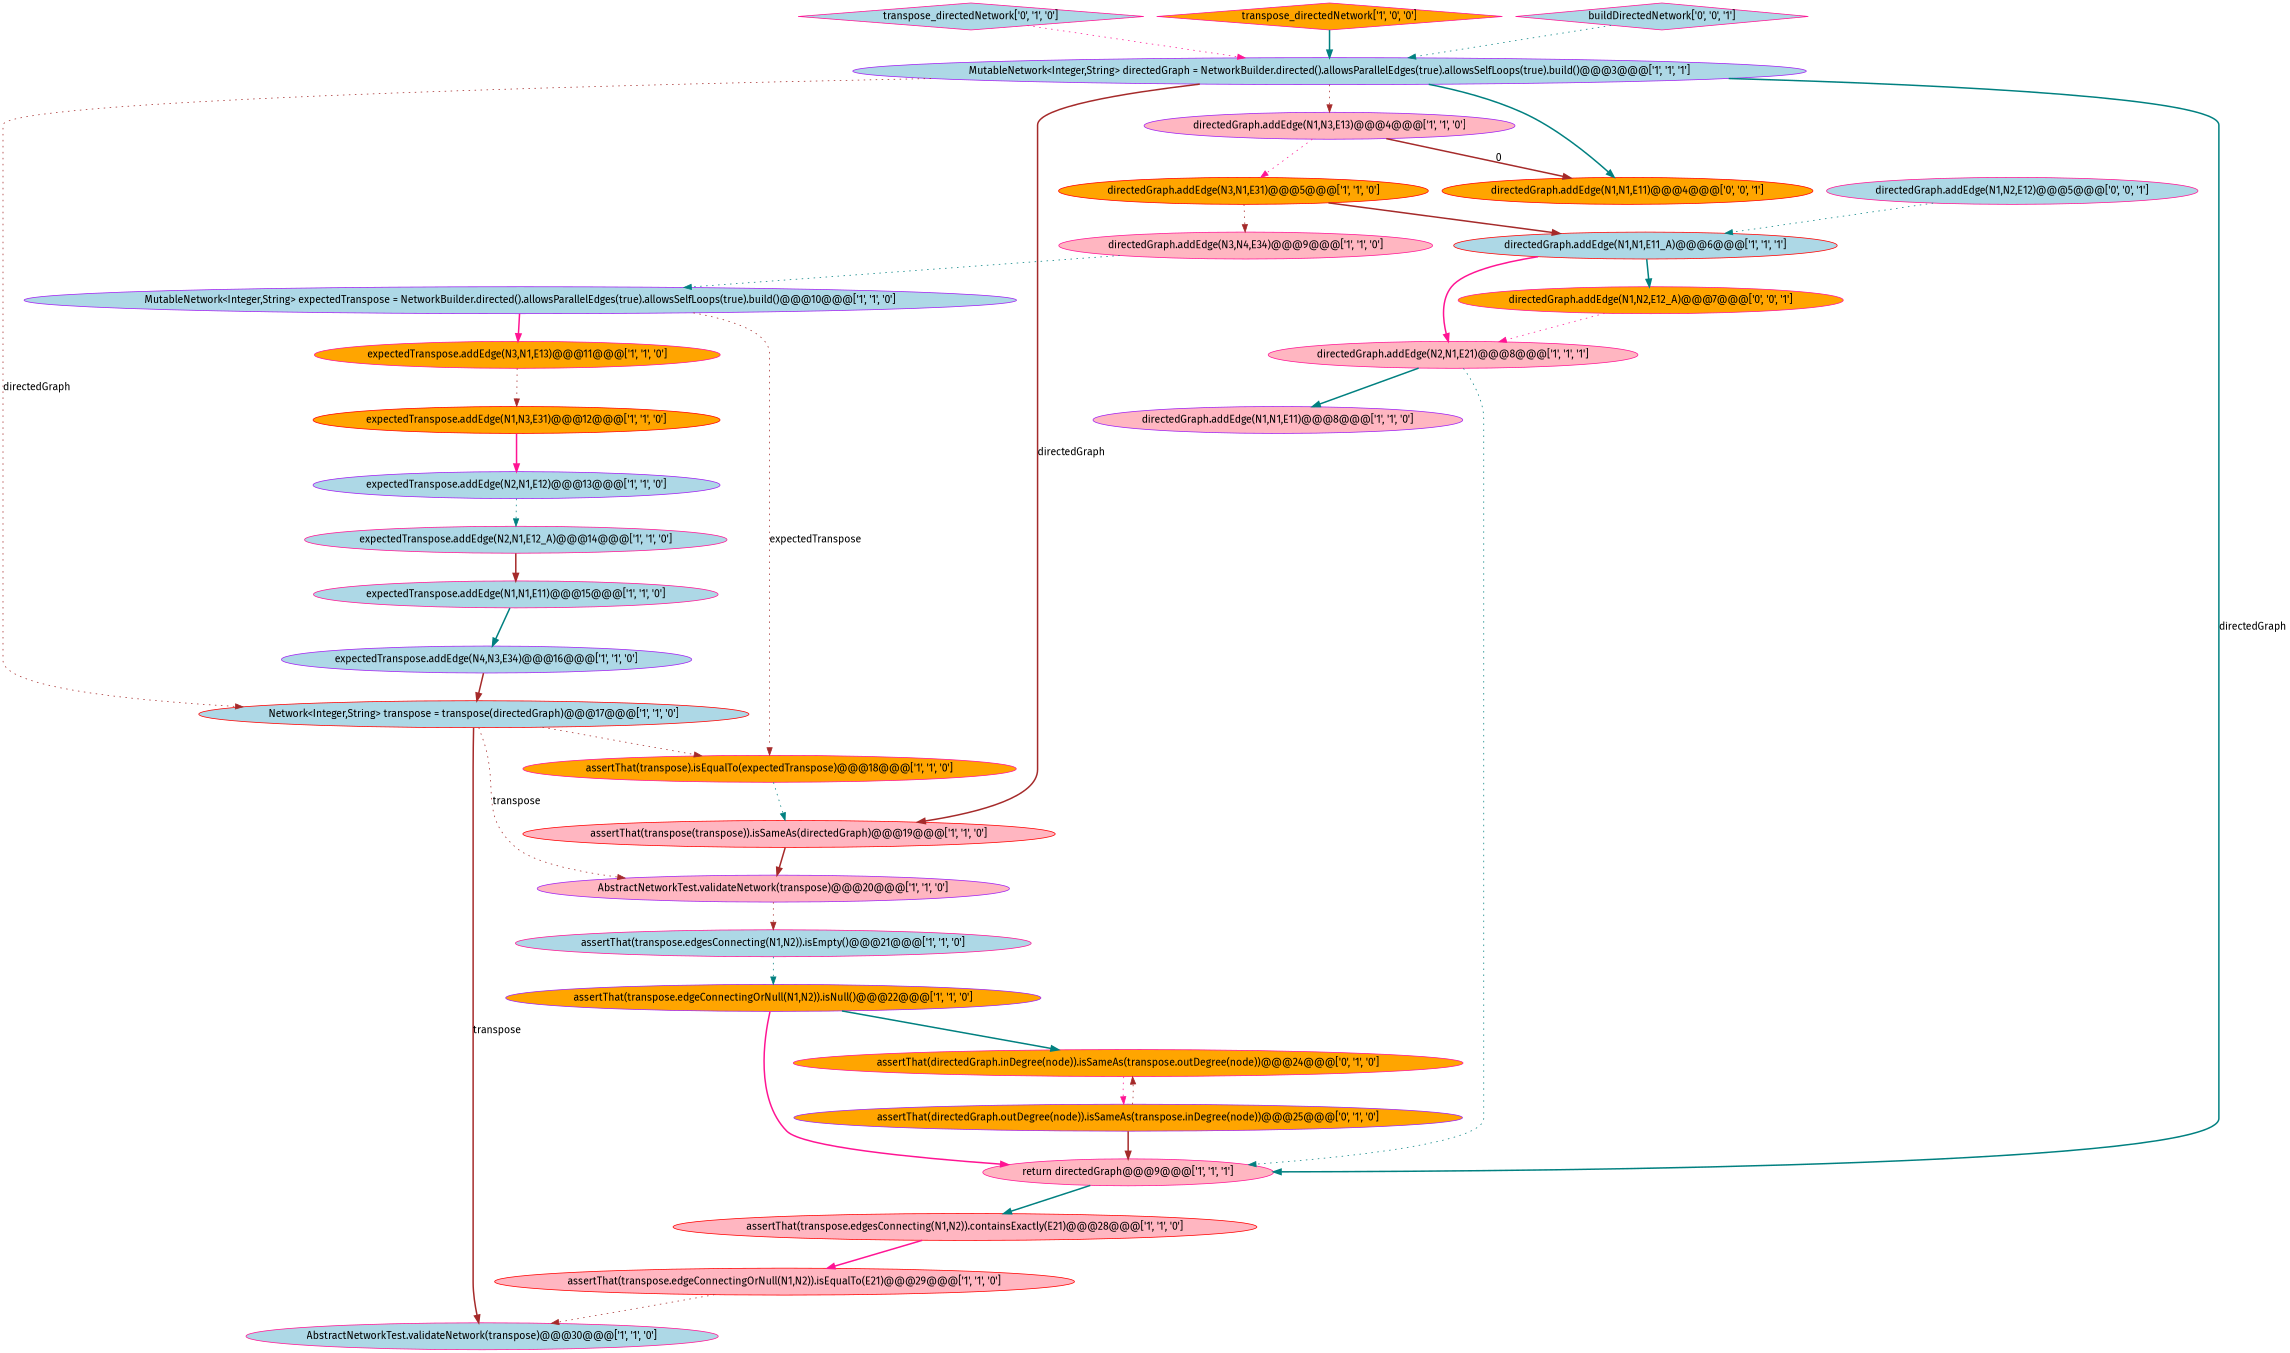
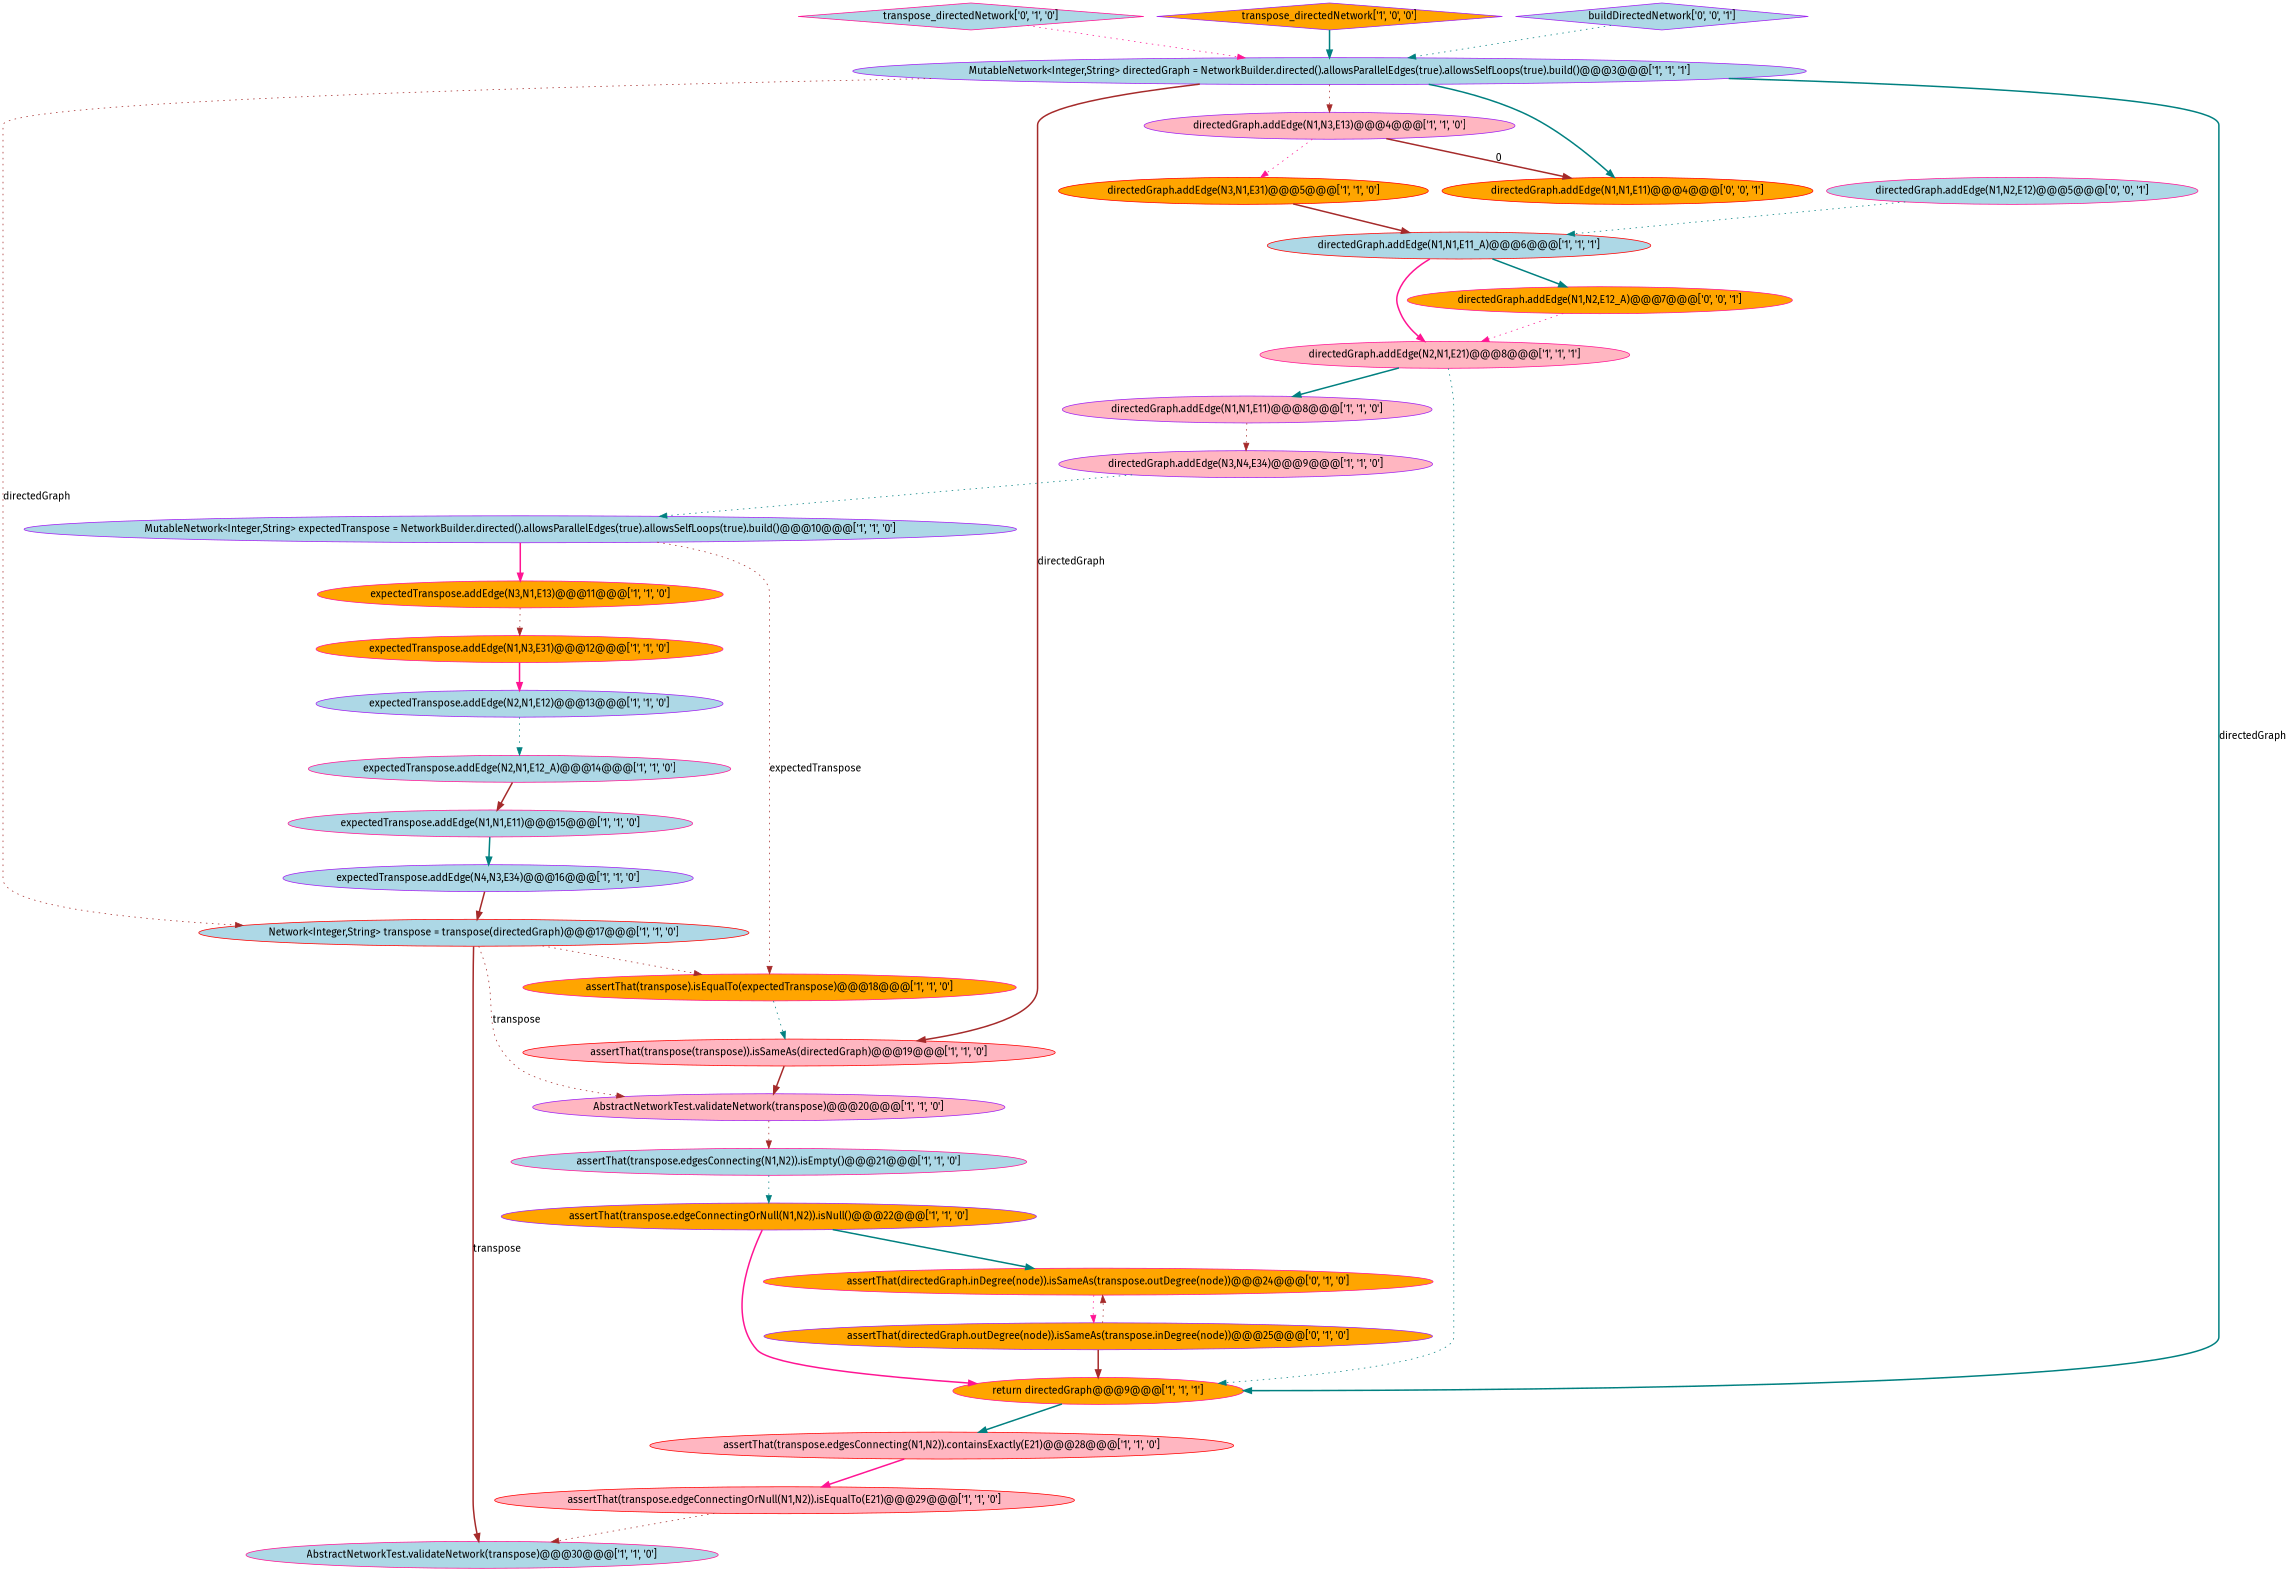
  digraph {
    fontname="Fira Sans"
    node [color=deeppink fillcolor=lightblue fontname="Fira Sans" shape=ellipse style=filled]
    edge [color=brown fontname="Fira Sans" style=bold]
    n1 [color=purple label="expectedTranspose.addEdge(N4,N3,E34)@@@16@@@['1', '1', '0']"]
    n2 [color=red label="Network<Integer,String> transpose = transpose(directedGraph)@@@17@@@['1', '1', '0']"]
    n3 [fillcolor=orange label="assertThat(transpose).isEqualTo(expectedTranspose)@@@18@@@['1', '1', '0']"]
    n4 [label="AbstractNetworkTest.validateNetwork(transpose)@@@30@@@['1', '1', '0']"]
    n5 [color=purple fillcolor=lightpink label="AbstractNetworkTest.validateNetwork(transpose)@@@20@@@['1', '1', '0']"]
    n6 [fillcolor=orange label="expectedTranspose.addEdge(N3,N1,E13)@@@11@@@['1', '1', '0']"]
-   n7 [color=red fillcolor=orange label="expectedTranspose.addEdge(N1,N3,E31)@@@12@@@['1', '1', '0']"]
+   n7 [fillcolor=orange label="expectedTranspose.addEdge(N1,N3,E31)@@@12@@@['1', '1', '0']"]
    n8 [color=purple label="expectedTranspose.addEdge(N2,N1,E12)@@@13@@@['1', '1', '0']"]
    n9 [color=purple label="MutableNetwork<Integer,String> expectedTranspose = NetworkBuilder.directed().allowsParallelEdges(true).allowsSelfLoops(true).build()@@@10@@@['1', '1', '0']"]
    n10 [color=red fillcolor=lightpink label="assertThat(transpose(transpose)).isSameAs(directedGraph)@@@19@@@['1', '1', '0']"]
    n11 [label="expectedTranspose.addEdge(N2,N1,E12_A)@@@14@@@['1', '1', '0']"]
    n12 [label="expectedTranspose.addEdge(N1,N1,E11)@@@15@@@['1', '1', '0']"]
    n13 [label="directedGraph.addEdge(N1,N2,E12)@@@5@@@['0', '0', '1']"]
    n14 [color=red label="directedGraph.addEdge(N1,N1,E11_A)@@@6@@@['1', '1', '1']"]
    n15 [fillcolor=orange label="directedGraph.addEdge(N1,N2,E12_A)@@@7@@@['0', '0', '1']"]
    n16 [fillcolor=lightpink label="directedGraph.addEdge(N2,N1,E21)@@@8@@@['1', '1', '1']"]
    n17 [label="transpose_directedNetwork['0', '1', '0']" shape=diamond]
    n18 [color=purple label="MutableNetwork<Integer,String> directedGraph = NetworkBuilder.directed().allowsParallelEdges(true).allowsSelfLoops(true).build()@@@3@@@['1', '1', '1']"]
-   n19 [fillcolor=lightpink label="return directedGraph@@@9@@@['1', '1', '1']"]
+   n19 [fillcolor=orange label="return directedGraph@@@9@@@['1', '1', '1']"]
    n20 [color=purple fillcolor=lightpink label="directedGraph.addEdge(N1,N3,E13)@@@4@@@['1', '1', '0']"]
    n21 [color=red fillcolor=orange label="directedGraph.addEdge(N1,N1,E11)@@@4@@@['0', '0', '1']"]
    n22 [color=purple fillcolor=orange label="assertThat(transpose.edgeConnectingOrNull(N1,N2)).isNull()@@@22@@@['1', '1', '0']"]
    n23 [fillcolor=orange label="assertThat(directedGraph.inDegree(node)).isSameAs(transpose.outDegree(node))@@@24@@@['0', '1', '0']"]
    n24 [color=red fillcolor=lightpink label="assertThat(transpose.edgesConnecting(N1,N2)).containsExactly(E21)@@@28@@@['1', '1', '0']"]
    n25 [color=purple fillcolor=orange label="assertThat(directedGraph.outDegree(node)).isSameAs(transpose.inDegree(node))@@@25@@@['0', '1', '0']"]
    n26 [color=purple fillcolor=lightpink label="directedGraph.addEdge(N1,N1,E11)@@@8@@@['1', '1', '0']"]
-   n27 [fillcolor=lightpink label="directedGraph.addEdge(N3,N4,E34)@@@9@@@['1', '1', '0']"]
+   n27 [color=purple fillcolor=lightpink label="directedGraph.addEdge(N3,N4,E34)@@@9@@@['1', '1', '0']"]
    n28 [color=red fillcolor=orange label="directedGraph.addEdge(N3,N1,E31)@@@5@@@['1', '1', '0']"]
    n29 [color=red fillcolor=lightpink label="assertThat(transpose.edgeConnectingOrNull(N1,N2)).isEqualTo(E21)@@@29@@@['1', '1', '0']"]
-   n30 [fillcolor=orange label="transpose_directedNetwork['1', '0', '0']" shape=diamond]
-   n31 [label="buildDirectedNetwork['0', '0', '1']" shape=diamond]
+   n30 [color=purple fillcolor=orange label="transpose_directedNetwork['1', '0', '0']" shape=diamond]
+   n31 [color=purple label="buildDirectedNetwork['0', '0', '1']" shape=diamond]
    n32 [label="assertThat(transpose.edgesConnecting(N1,N2)).isEmpty()@@@21@@@['1', '1', '0']"]
    n1 -> n2
    n2 -> n3 [style=dotted]
    n2 -> n4 [label=transpose]
    n2 -> n5 [label=transpose style=dotted]
    n3 -> n10 [color=teal style=dotted]
    n5 -> n32 [style=dotted]
    n6 -> n7 [style=dotted]
    n7 -> n8 [color=deeppink]
    n8 -> n11 [color=teal style=dotted]
    n9 -> n3 [label=expectedTranspose style=dotted]
    n9 -> n6 [color=deeppink]
    n10 -> n5
    n11 -> n12
    n12 -> n1 [color=teal]
    n13 -> n14 [color=teal style=dotted]
    n14 -> n15 [color=teal]
    n14 -> n16 [color=deeppink]
    n15 -> n16 [color=deeppink style=dotted]
    n16 -> n19 [color=teal style=dotted]
    n16 -> n26 [color=teal]
    n17 -> n18 [color=deeppink style=dotted]
    n18 -> n2 [label=directedGraph style=dotted]
    n18 -> n10 [label=directedGraph]
    n18 -> n19 [color=teal label=directedGraph]
    n18 -> n20 [style=dotted]
    n18 -> n21 [color=teal]
    n19 -> n24 [color=teal]
    n20 -> n21 [label=0]
    n20 -> n28 [color=deeppink style=dotted]
    n22 -> n19 [color=deeppink]
    n22 -> n23 [color=teal]
    n23 -> n25 [color=deeppink style=dotted]
    n24 -> n29 [color=deeppink]
    n25 -> n19
    n25 -> n23 [style=dotted]
-   n28 -> n27 [style=dotted]
+   n26 -> n27 [style=dotted]
    n27 -> n9 [color=teal style=dotted]
    n28 -> n14
    n29 -> n4 [style=dotted]
    n30 -> n18 [color=teal]
    n31 -> n18 [color=teal style=dotted]
    n32 -> n22 [color=teal style=dotted]
  }
